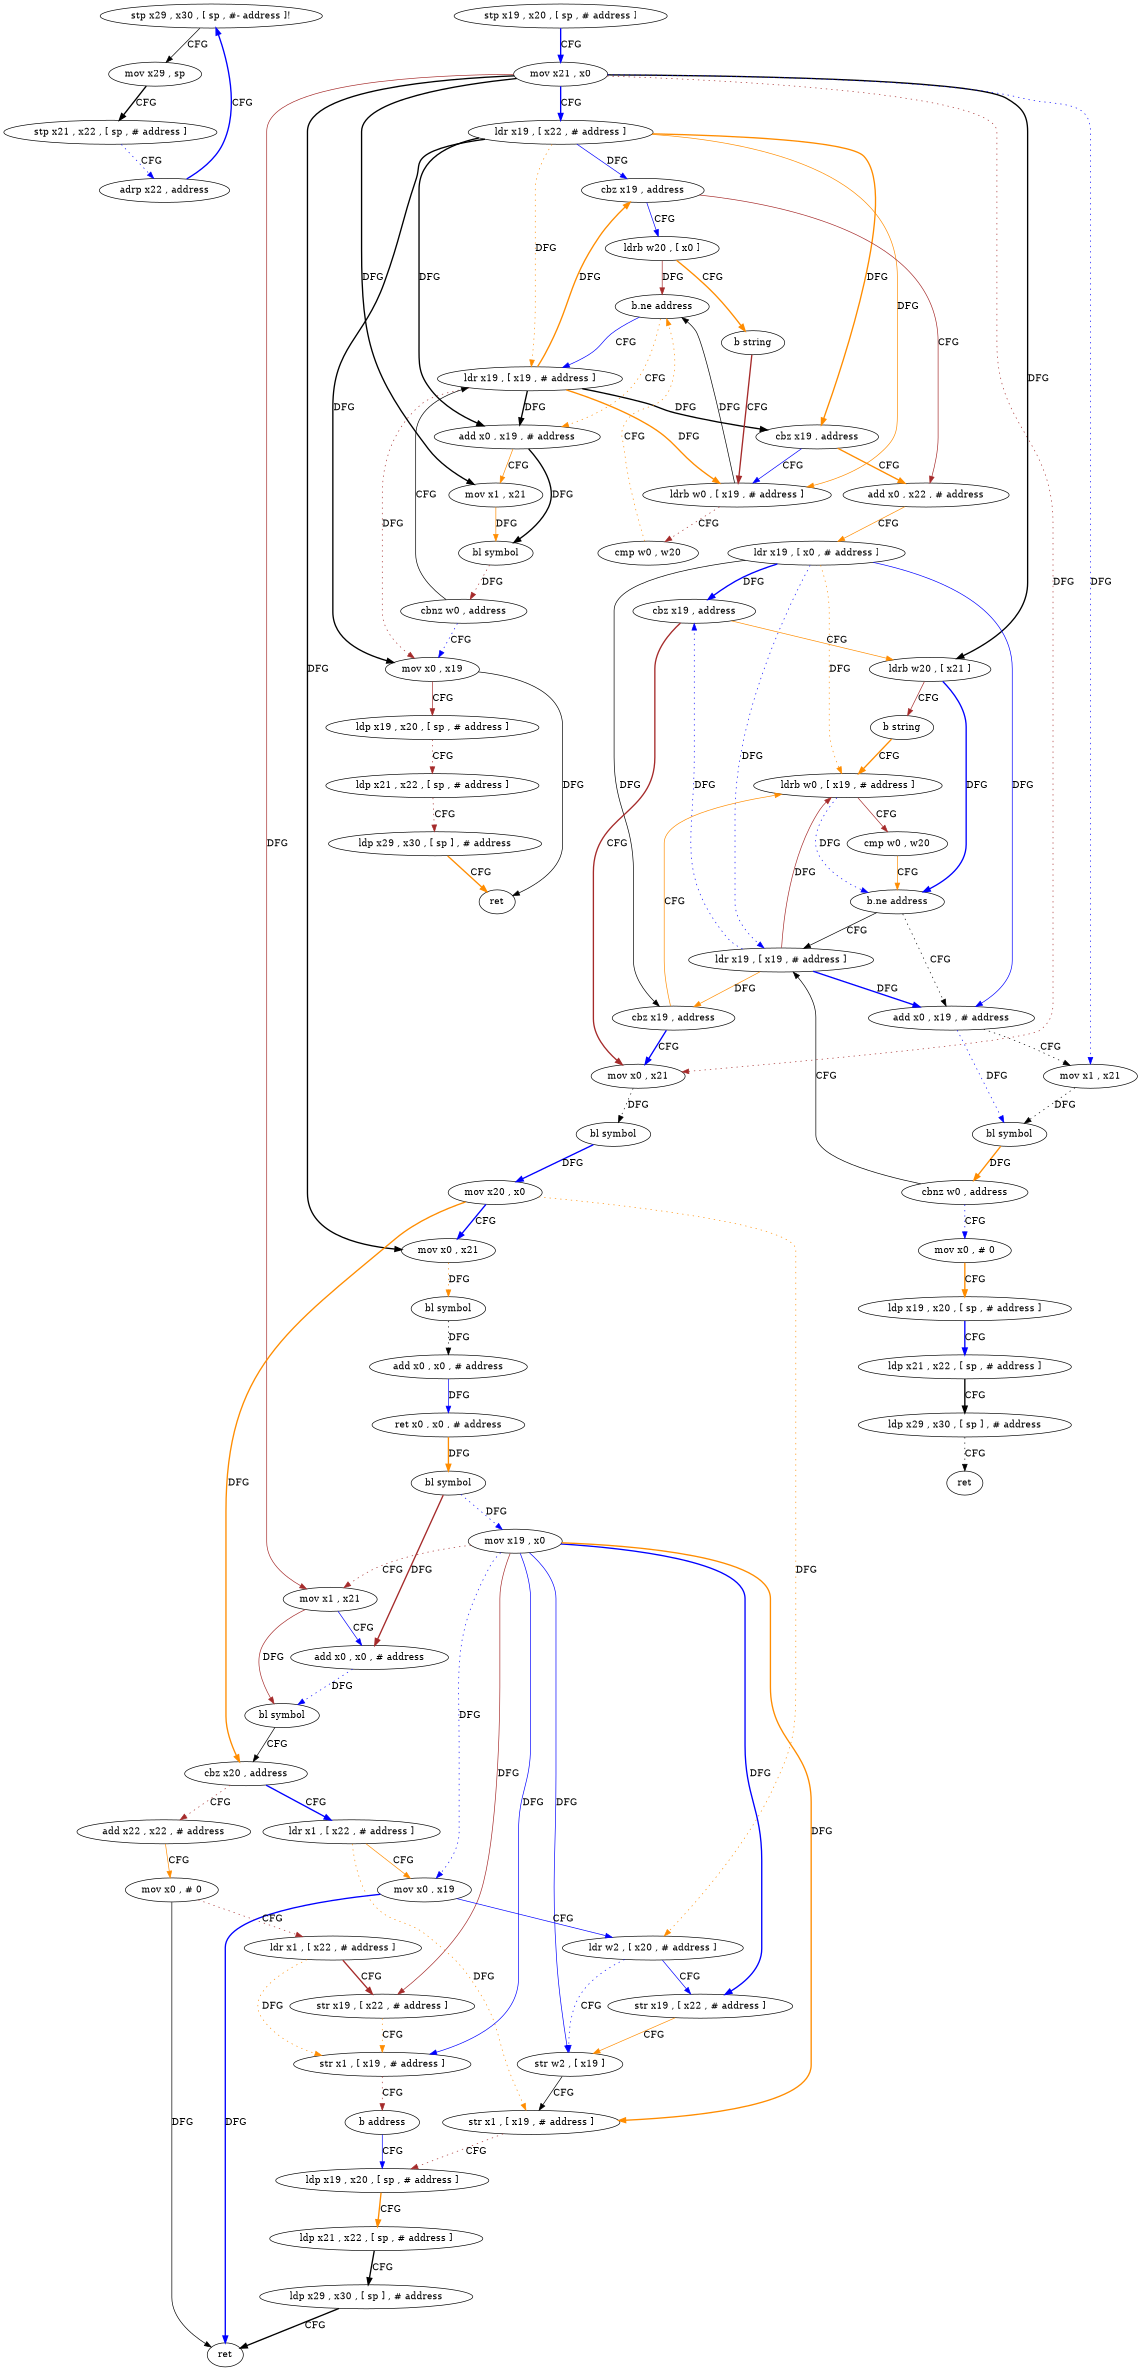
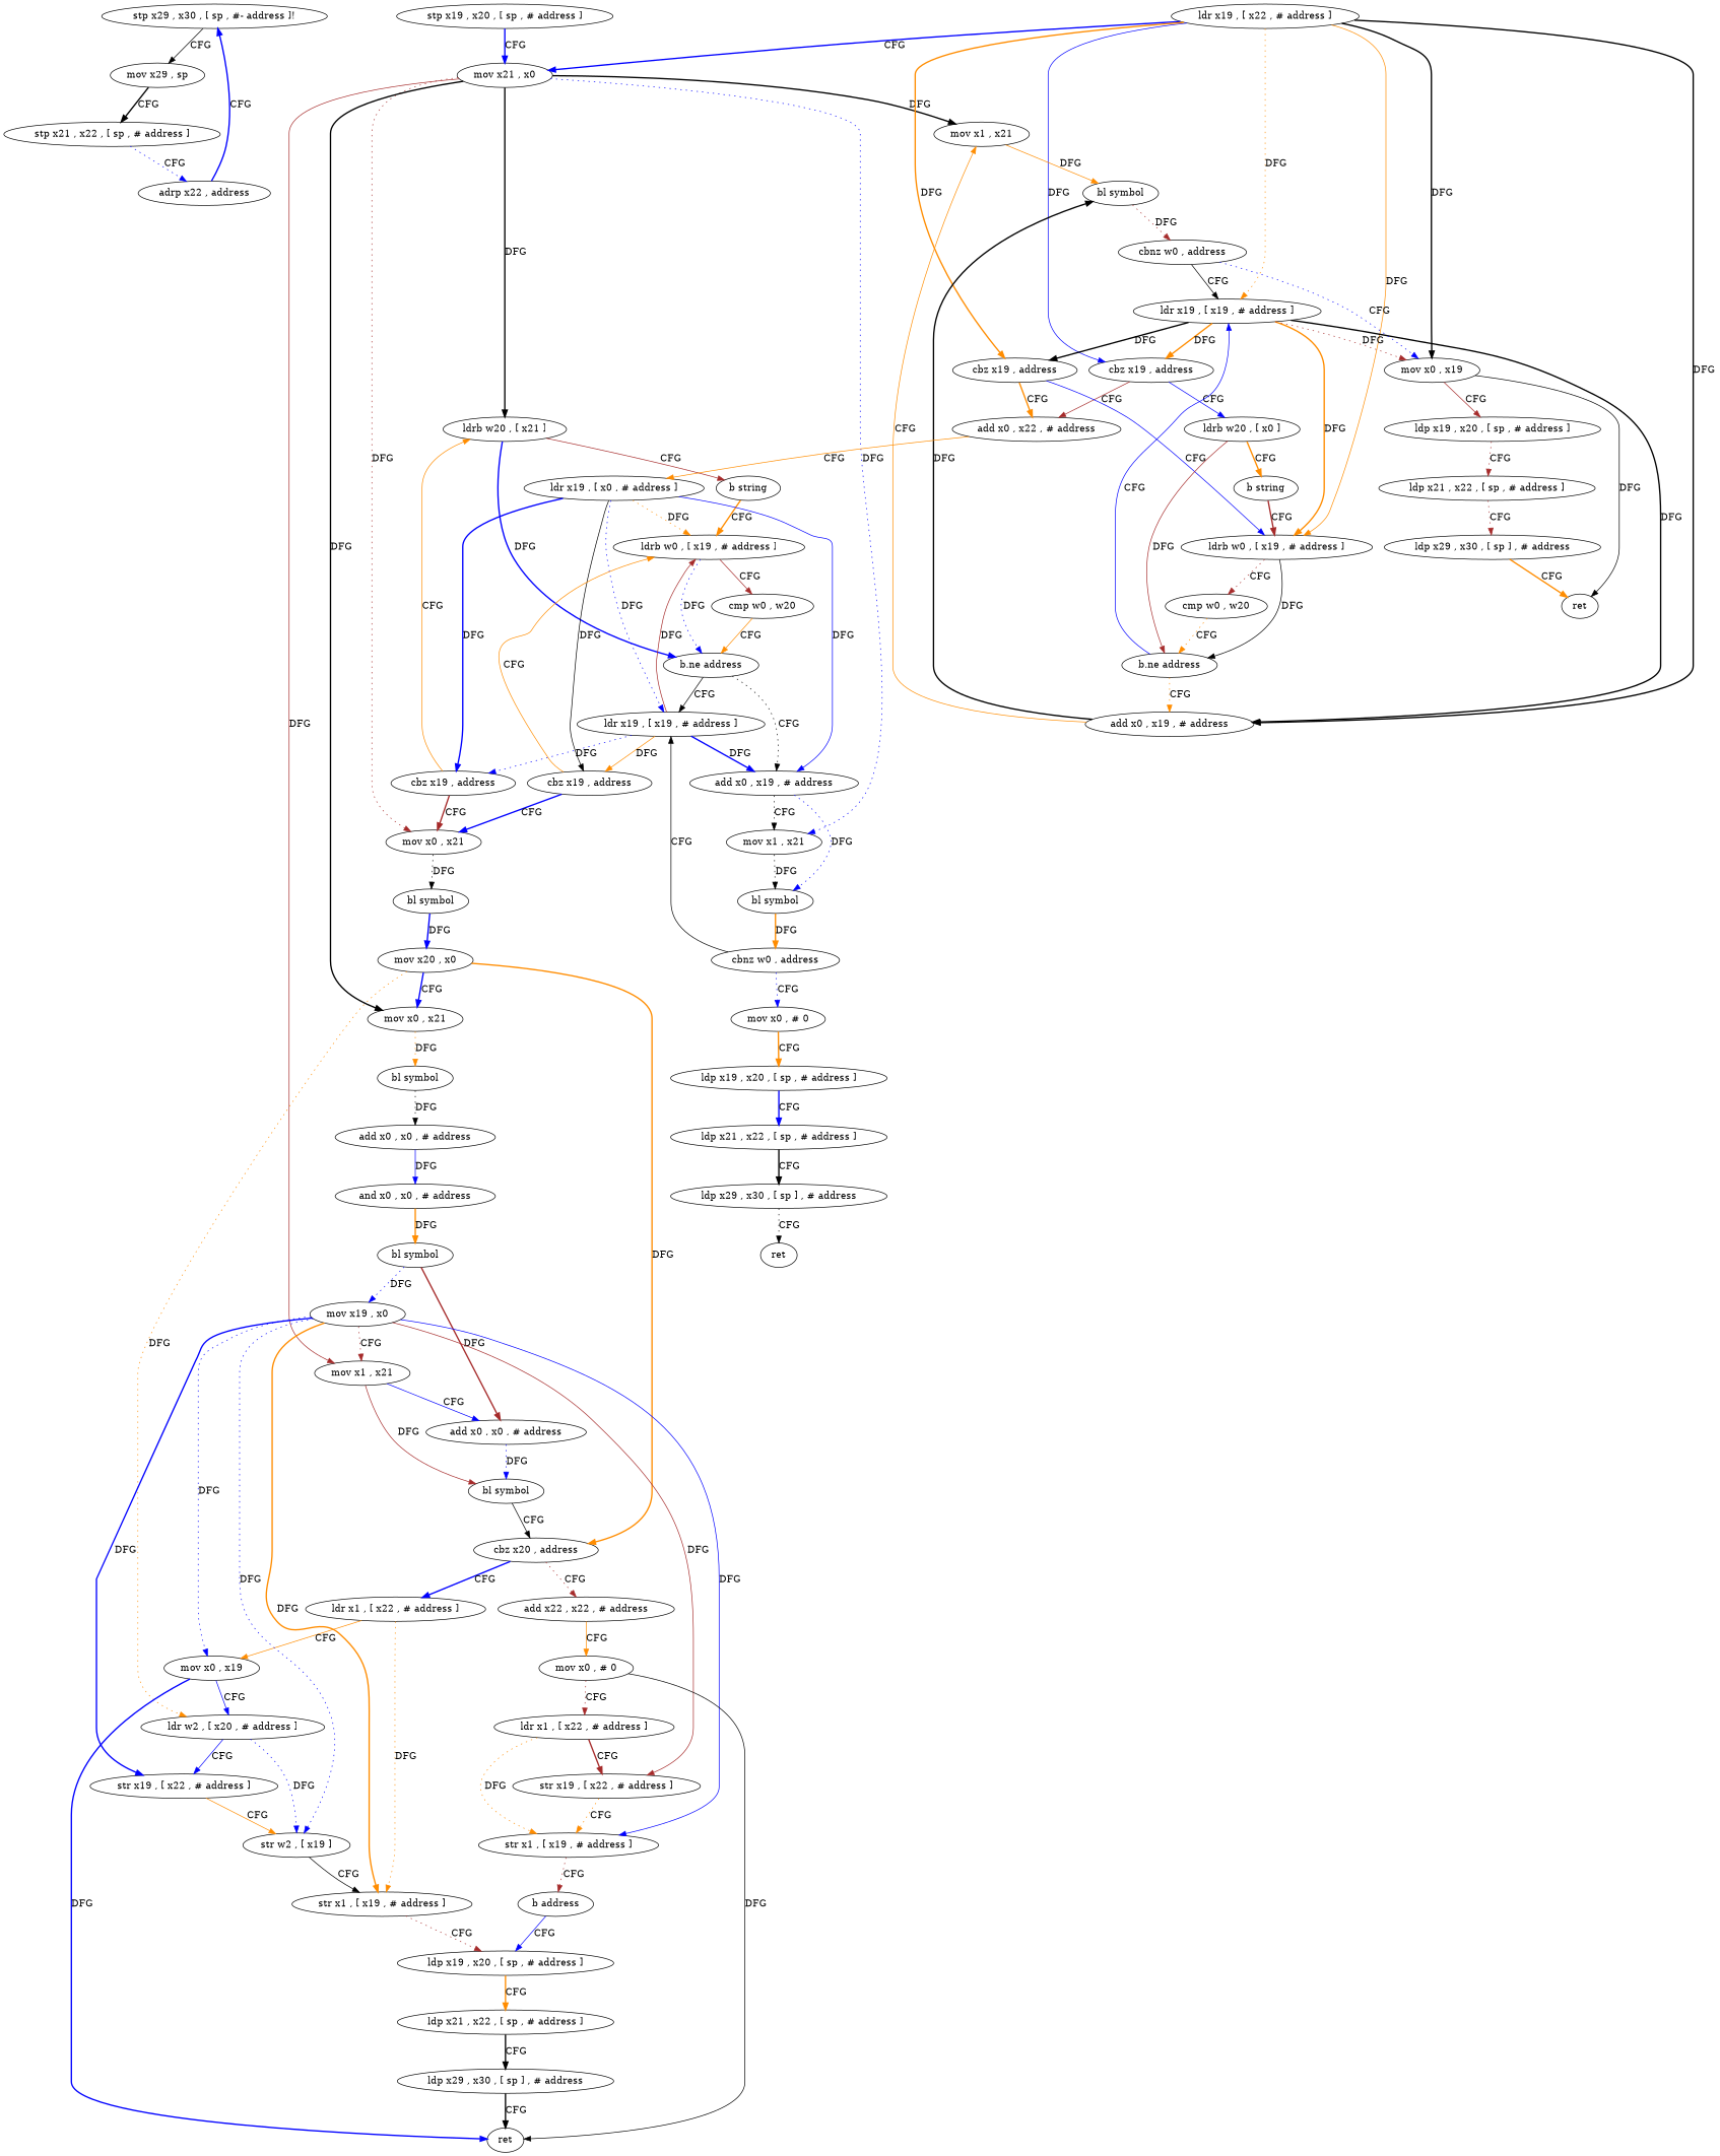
  digraph {
    fontname="DejaVu Serif"
    node [fontname="DejaVu Serif"]
    edge [color=blue fontname="DejaVu Serif" style=bold]
    n1 [label="stp x29 , x30 , [ sp , #- address ]!"]
    n2 [label="mov x29 , sp"]
    n3 [label="stp x21 , x22 , [ sp , # address ]"]
    n4 [label="adrp x22 , address"]
    n5 [label="stp x19 , x20 , [ sp , # address ]"]
    n6 [label="mov x21 , x0"]
    n7 [label="ldr x19 , [ x22 , # address ]"]
    n8 [label="mov x0 , x21"]
    n9 [label="ldrb w20 , [ x21 ]"]
    n10 [label="mov x0 , x21"]
    n11 [label="mov x1 , x21"]
    n12 [label="mov x1 , x21"]
    n13 [label="mov x1 , x21"]
    n14 [label="cbz x19 , address"]
    n15 [label="ldrb w0 , [ x19 , # address ]"]
    n16 [label="ldr x19 , [ x19 , # address ]"]
    n17 [label="add x0 , x19 , # address"]
    n18 [label="cbz x19 , address"]
    n19 [label="mov x0 , x19"]
    n20 [label="bl symbol"]
    n21 [label="b string"]
    n22 [label="b.ne address"]
    n23 [label="bl symbol"]
    n24 [label="add x0 , x0 , # address"]
    n25 [label="bl symbol"]
    n26 [label="bl symbol"]
    n27 [label="bl symbol"]
    n28 [label="add x0 , x22 , # address"]
    n29 [label="ldrb w20 , [ x0 ]"]
    n30 [label="b.ne address"]
    n31 [label="cmp w0 , w20"]
    n32 [label="ldp x19 , x20 , [ sp , # address ]"]
    n33 [label=ret]
    n34 [label="ldr x19 , [ x0 , # address ]"]
    n35 [label="b string"]
    n36 [label="cbz x19 , address"]
    n37 [label="ldrb w0 , [ x19 , # address ]"]
    n38 [label="ldr x19 , [ x19 , # address ]"]
    n39 [label="add x0 , x19 , # address"]
    n40 [label="cbz x19 , address"]
    n41 [label="cmp w0 , w20"]
    n42 [label="mov x20 , x0"]
    n43 [label="cbz x20 , address"]
    n44 [label="ldr w2 , [ x20 , # address ]"]
    n45 [label="add x22 , x22 , # address"]
    n46 [label="ldr x1 , [ x22 , # address ]"]
    n47 [label="str x19 , [ x22 , # address ]"]
    n48 [label="str w2 , [ x19 ]"]
    n49 [label="add x0 , x0 , # address"]
-   n50 [label="ret x0 , x0 , # address"]
+   n50 [label="and x0 , x0 , # address"]
    n51 [label="bl symbol"]
    n52 [label="mov x19 , x0"]
    n53 [label="str x19 , [ x22 , # address ]"]
    n54 [label="str x1 , [ x19 , # address ]"]
    n55 [label="mov x0 , x19"]
    n56 [label="str x1 , [ x19 , # address ]"]
    n57 [label="b address"]
    n58 [label=ret]
    n59 [label="ldp x19 , x20 , [ sp , # address ]"]
    n60 [label="mov x0 , # 0"]
    n61 [label="ldr x1 , [ x22 , # address ]"]
    n62 [label="cbnz w0 , address"]
    n63 [label="ldp x21 , x22 , [ sp , # address ]"]
    n64 [label="ldp x29 , x30 , [ sp ] , # address"]
    n65 [label="cbnz w0 , address"]
    n66 [label="ldp x21 , x22 , [ sp , # address ]"]
    n67 [label="mov x0 , # 0"]
    n68 [label="ldp x19 , x20 , [ sp , # address ]"]
    n69 [label="ldp x21 , x22 , [ sp , # address ]"]
    n70 [label="ldp x29 , x30 , [ sp ] , # address"]
    n71 [label="ldp x29 , x30 , [ sp ] , # address"]
    n72 [label=ret]
    n1 -> n2 [color=black label=CFG style=solid]
    n2 -> n3 [color=black label=CFG]
    n3 -> n4 [label=CFG style=dotted]
    n4 -> n1 [label=CFG]
    n5 -> n6 [label=CFG]
-   n6 -> n7 [label=CFG]
+   n7 -> n6 [label=CFG]
    n6 -> n8 [color=brown label=DFG style=dotted]
    n6 -> n9 [color=black label=DFG]
    n6 -> n10 [color=black label=DFG]
    n6 -> n11 [color=brown label=DFG style=solid]
    n6 -> n12 [color=black label=DFG]
    n6 -> n13 [label=DFG style=dotted]
    n7 -> n14 [label=DFG style=solid]
    n7 -> n15 [color=darkorange label=DFG style=solid]
    n7 -> n16 [color=darkorange label=DFG style=dotted]
    n7 -> n17 [color=black label=DFG]
    n7 -> n18 [color=darkorange label=DFG]
    n7 -> n19 [color=black label=DFG]
    n8 -> n20 [color=black label=DFG style=dotted]
    n9 -> n21 [color=brown label=CFG style=solid]
    n9 -> n22 [label=DFG]
    n10 -> n23 [color=darkorange label=DFG style=dotted]
    n11 -> n24 [label=CFG style=solid]
    n11 -> n25 [color=brown label=DFG style=solid]
    n12 -> n26 [color=darkorange label=DFG style=solid]
    n13 -> n27 [color=black label=DFG style=dotted]
    n14 -> n28 [color=brown label=CFG style=solid]
    n14 -> n29 [label=CFG style=solid]
    n15 -> n30 [color=black label=DFG style=solid]
    n15 -> n31 [color=brown label=CFG style=dotted]
    n16 -> n14 [color=darkorange label=DFG]
    n16 -> n15 [color=darkorange label=DFG]
    n16 -> n17 [color=black label=DFG]
    n16 -> n18 [color=black label=DFG]
    n16 -> n19 [color=brown label=DFG style=dotted]
    n17 -> n12 [color=darkorange label=CFG style=solid]
    n17 -> n26 [color=black label=DFG]
    n18 -> n15 [label=CFG style=solid]
    n18 -> n28 [color=darkorange label=CFG]
    n19 -> n32 [color=brown label=CFG style=solid]
    n19 -> n33 [color=black label=DFG style=solid]
    n20 -> n42 [label=DFG]
    n21 -> n37 [color=darkorange label=CFG]
    n22 -> n38 [color=black label=CFG style=solid]
    n22 -> n39 [color=black label=CFG style=dotted]
    n23 -> n49 [color=black label=DFG style=dotted]
    n24 -> n25 [label=DFG style=dotted]
    n25 -> n43 [color=black label=CFG style=solid]
    n26 -> n62 [color=brown label=DFG style=dotted]
    n27 -> n65 [color=darkorange label=DFG]
    n28 -> n34 [color=darkorange label=CFG style=solid]
    n29 -> n30 [color=brown label=DFG style=solid]
    n29 -> n35 [color=darkorange label=CFG]
    n30 -> n16 [label=CFG style=solid]
    n30 -> n17 [color=darkorange label=CFG style=dotted]
    n31 -> n30 [color=darkorange label=CFG style=dotted]
    n32 -> n66 [color=brown label=CFG style=dotted]
    n34 -> n36 [label=DFG]
    n34 -> n37 [color=darkorange label=DFG style=dotted]
    n34 -> n38 [label=DFG style=dotted]
    n34 -> n39 [label=DFG style=solid]
    n34 -> n40 [color=black label=DFG style=solid]
    n35 -> n15 [color=brown label=CFG]
    n36 -> n8 [color=brown label=CFG]
    n36 -> n9 [color=darkorange label=CFG style=solid]
    n37 -> n22 [label=DFG style=dotted]
    n37 -> n41 [color=brown label=CFG style=solid]
    n38 -> n36 [label=DFG style=dotted]
    n38 -> n37 [color=brown label=DFG style=solid]
    n38 -> n39 [label=DFG]
    n38 -> n40 [color=darkorange label=DFG style=solid]
    n39 -> n13 [color=black label=CFG style=dotted]
    n39 -> n27 [label=DFG style=dotted]
    n40 -> n8 [label=CFG]
    n40 -> n37 [color=darkorange label=CFG style=solid]
    n41 -> n22 [color=darkorange label=CFG style=solid]
    n42 -> n10 [label=CFG]
    n42 -> n43 [color=darkorange label=DFG]
    n42 -> n44 [color=darkorange label=DFG style=dotted]
    n43 -> n45 [color=brown label=CFG style=dotted]
    n43 -> n46 [label=CFG]
    n44 -> n47 [label=CFG style=solid]
-   n44 -> n48 [label=CFG style=dotted]
+   n44 -> n48 [label=DFG style=dotted]
    n45 -> n60 [color=darkorange label=CFG style=solid]
    n46 -> n55 [color=darkorange label=CFG style=solid]
    n46 -> n56 [color=darkorange label=DFG style=dotted]
    n47 -> n48 [color=darkorange label=CFG style=solid]
    n48 -> n56 [color=black label=CFG style=solid]
    n49 -> n50 [label=DFG style=solid]
    n50 -> n51 [color=darkorange label=DFG]
    n51 -> n24 [color=brown label=DFG]
    n51 -> n52 [label=DFG style=dotted]
    n52 -> n11 [color=brown label=CFG style=dotted]
    n52 -> n47 [label=DFG]
-   n52 -> n48 [label=DFG style=solid]
+   n52 -> n48 [label=DFG style=dotted]
    n52 -> n53 [color=brown label=DFG style=solid]
    n52 -> n54 [label=DFG style=solid]
    n52 -> n55 [label=DFG style=dotted]
    n52 -> n56 [color=darkorange label=DFG]
    n53 -> n54 [color=darkorange label=CFG style=dotted]
    n54 -> n57 [color=brown label=CFG style=dotted]
    n55 -> n44 [label=CFG style=solid]
    n55 -> n58 [label=DFG]
    n56 -> n59 [color=brown label=CFG style=dotted]
    n57 -> n59 [label=CFG style=solid]
    n59 -> n63 [color=darkorange label=CFG]
    n60 -> n58 [color=black label=DFG style=solid]
    n60 -> n61 [color=brown label=CFG style=dotted]
    n61 -> n53 [color=brown label=CFG]
    n61 -> n54 [color=darkorange label=DFG style=dotted]
    n62 -> n16 [color=black label=CFG style=solid]
    n62 -> n19 [label=CFG style=dotted]
    n63 -> n64 [color=black label=CFG]
    n64 -> n58 [color=black label=CFG]
    n65 -> n38 [color=black label=CFG style=solid]
    n65 -> n67 [label=CFG style=dotted]
    n66 -> n70 [color=brown label=CFG style=dotted]
    n67 -> n68 [color=darkorange label=CFG]
    n68 -> n69 [label=CFG]
    n69 -> n71 [color=black label=CFG]
    n70 -> n33 [color=darkorange label=CFG]
    n71 -> n72 [color=black label=CFG style=dotted]
  }
